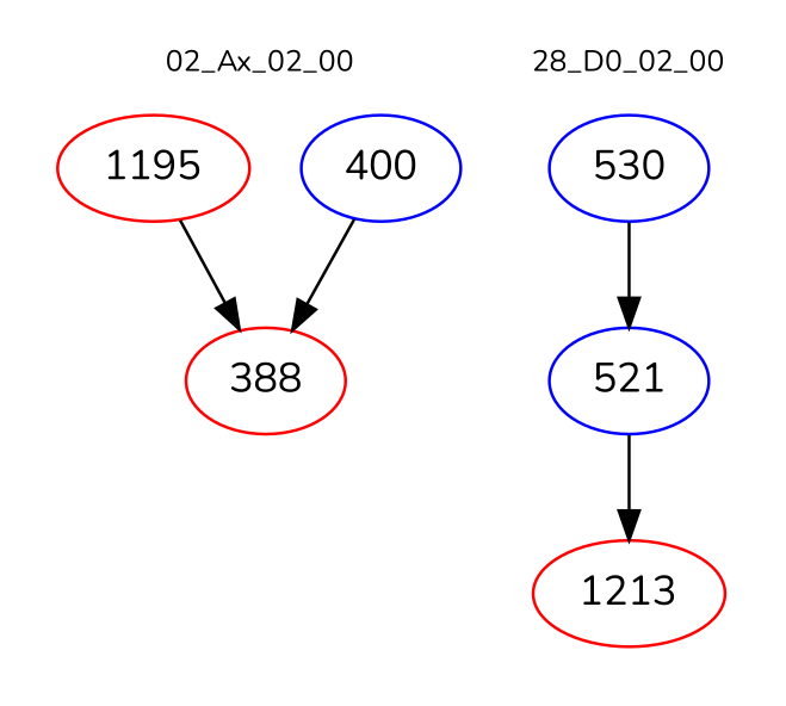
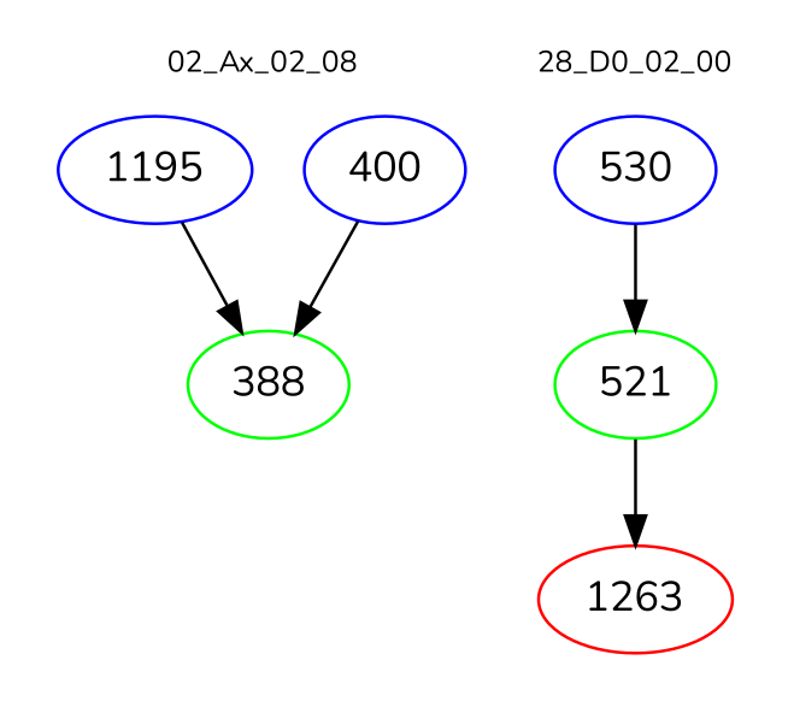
  digraph {
    fontname=Nunito
    node [color=blue fontname=Nunito]
    edge [color=black fontname=Nunito]
    n1 [label=400]
-   n2 [color=red label=388]
-   n3 [color=red label=1195]
+   n2 [color=green label=388]
+   n3 [label=1195]
    n4 [label=530]
-   n5 [label=521]
-   n6 [color=red label=1213]
+   n5 [color=green label=521]
+   n6 [color=red label=1263]
    subgraph cluster_1 {
      color=white
      fontsize=10
-     label="02_Ax_02_00"
+     label="02_Ax_02_08"
      n1
      n2
      n3
    }
    subgraph cluster_2 {
      color=white
      fontsize=10
      label="28_D0_02_00"
      n4
      n5
      n6
    }
    n1 -> n2
    n3 -> n2
    n4 -> n5
    n5 -> n6
  }
